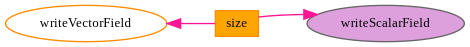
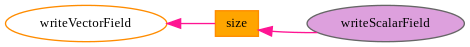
  digraph {
    fontname="Liberation Serif"
    rankdir=LR
    node [color=darkorange fontname="Liberation Serif" fontsize=10 shape=ellipse style=filled]
    edge [color=deeppink dir=back fontname="Liberation Serif" fontsize=10 labelfontname=Helvetica labelfontsize=10 style=solid]
    n1 [fillcolor=white fontcolor=black height=0.2 label=writeVectorField width=0.4]
    n2 [fillcolor=orange height=0.2 label=size shape=box width=0.4]
    n3 [color=gray40 fillcolor=plum height=0.2 label=writeScalarField width=0.4]
    n1 -> n2
-   n3 -> n2
+   n2 -> n3
  }
